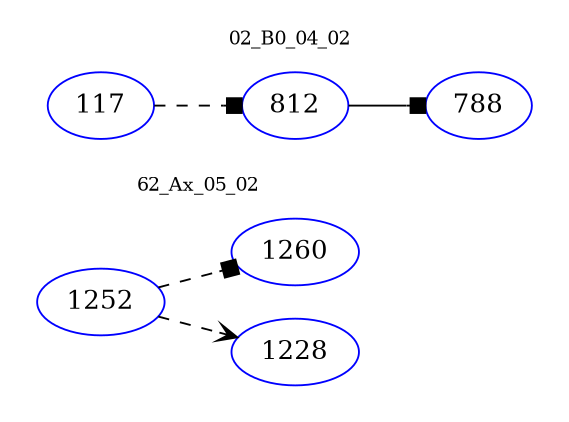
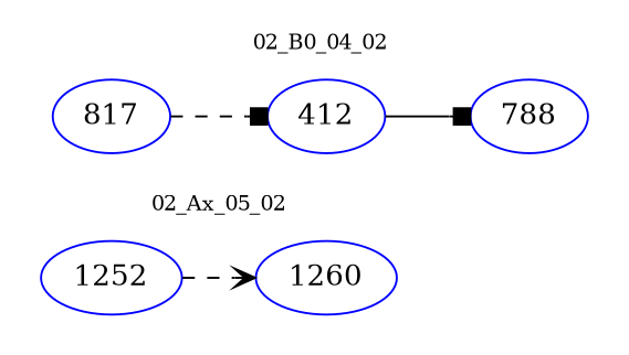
  digraph {
    rankdir=LR
    node [color=blue]
    edge [arrowhead=vee color=black style=dashed]
    n1 [label=1252]
-   n2 [label=1228]
    n3 [label=1260]
-   n4 [label=812]
+   n4 [label=412]
    n5 [label=788]
-   n6 [label=117]
+   n6 [label=817]
    subgraph cluster_1 {
      color=white
      fontsize=10
-     label="62_Ax_05_02"
+     label="02_Ax_05_02"
      n1
-     n2
      n3
    }
    subgraph cluster_2 {
      color=white
      fontsize=10
      label="02_B0_04_02"
      n4
      n5
      n6
    }
-   n1 -> n2
-   n1 -> n3 [arrowhead=box]
+   n1 -> n3
    n4 -> n5 [arrowhead=box style=solid]
    n6 -> n4 [arrowhead=box]
  }
